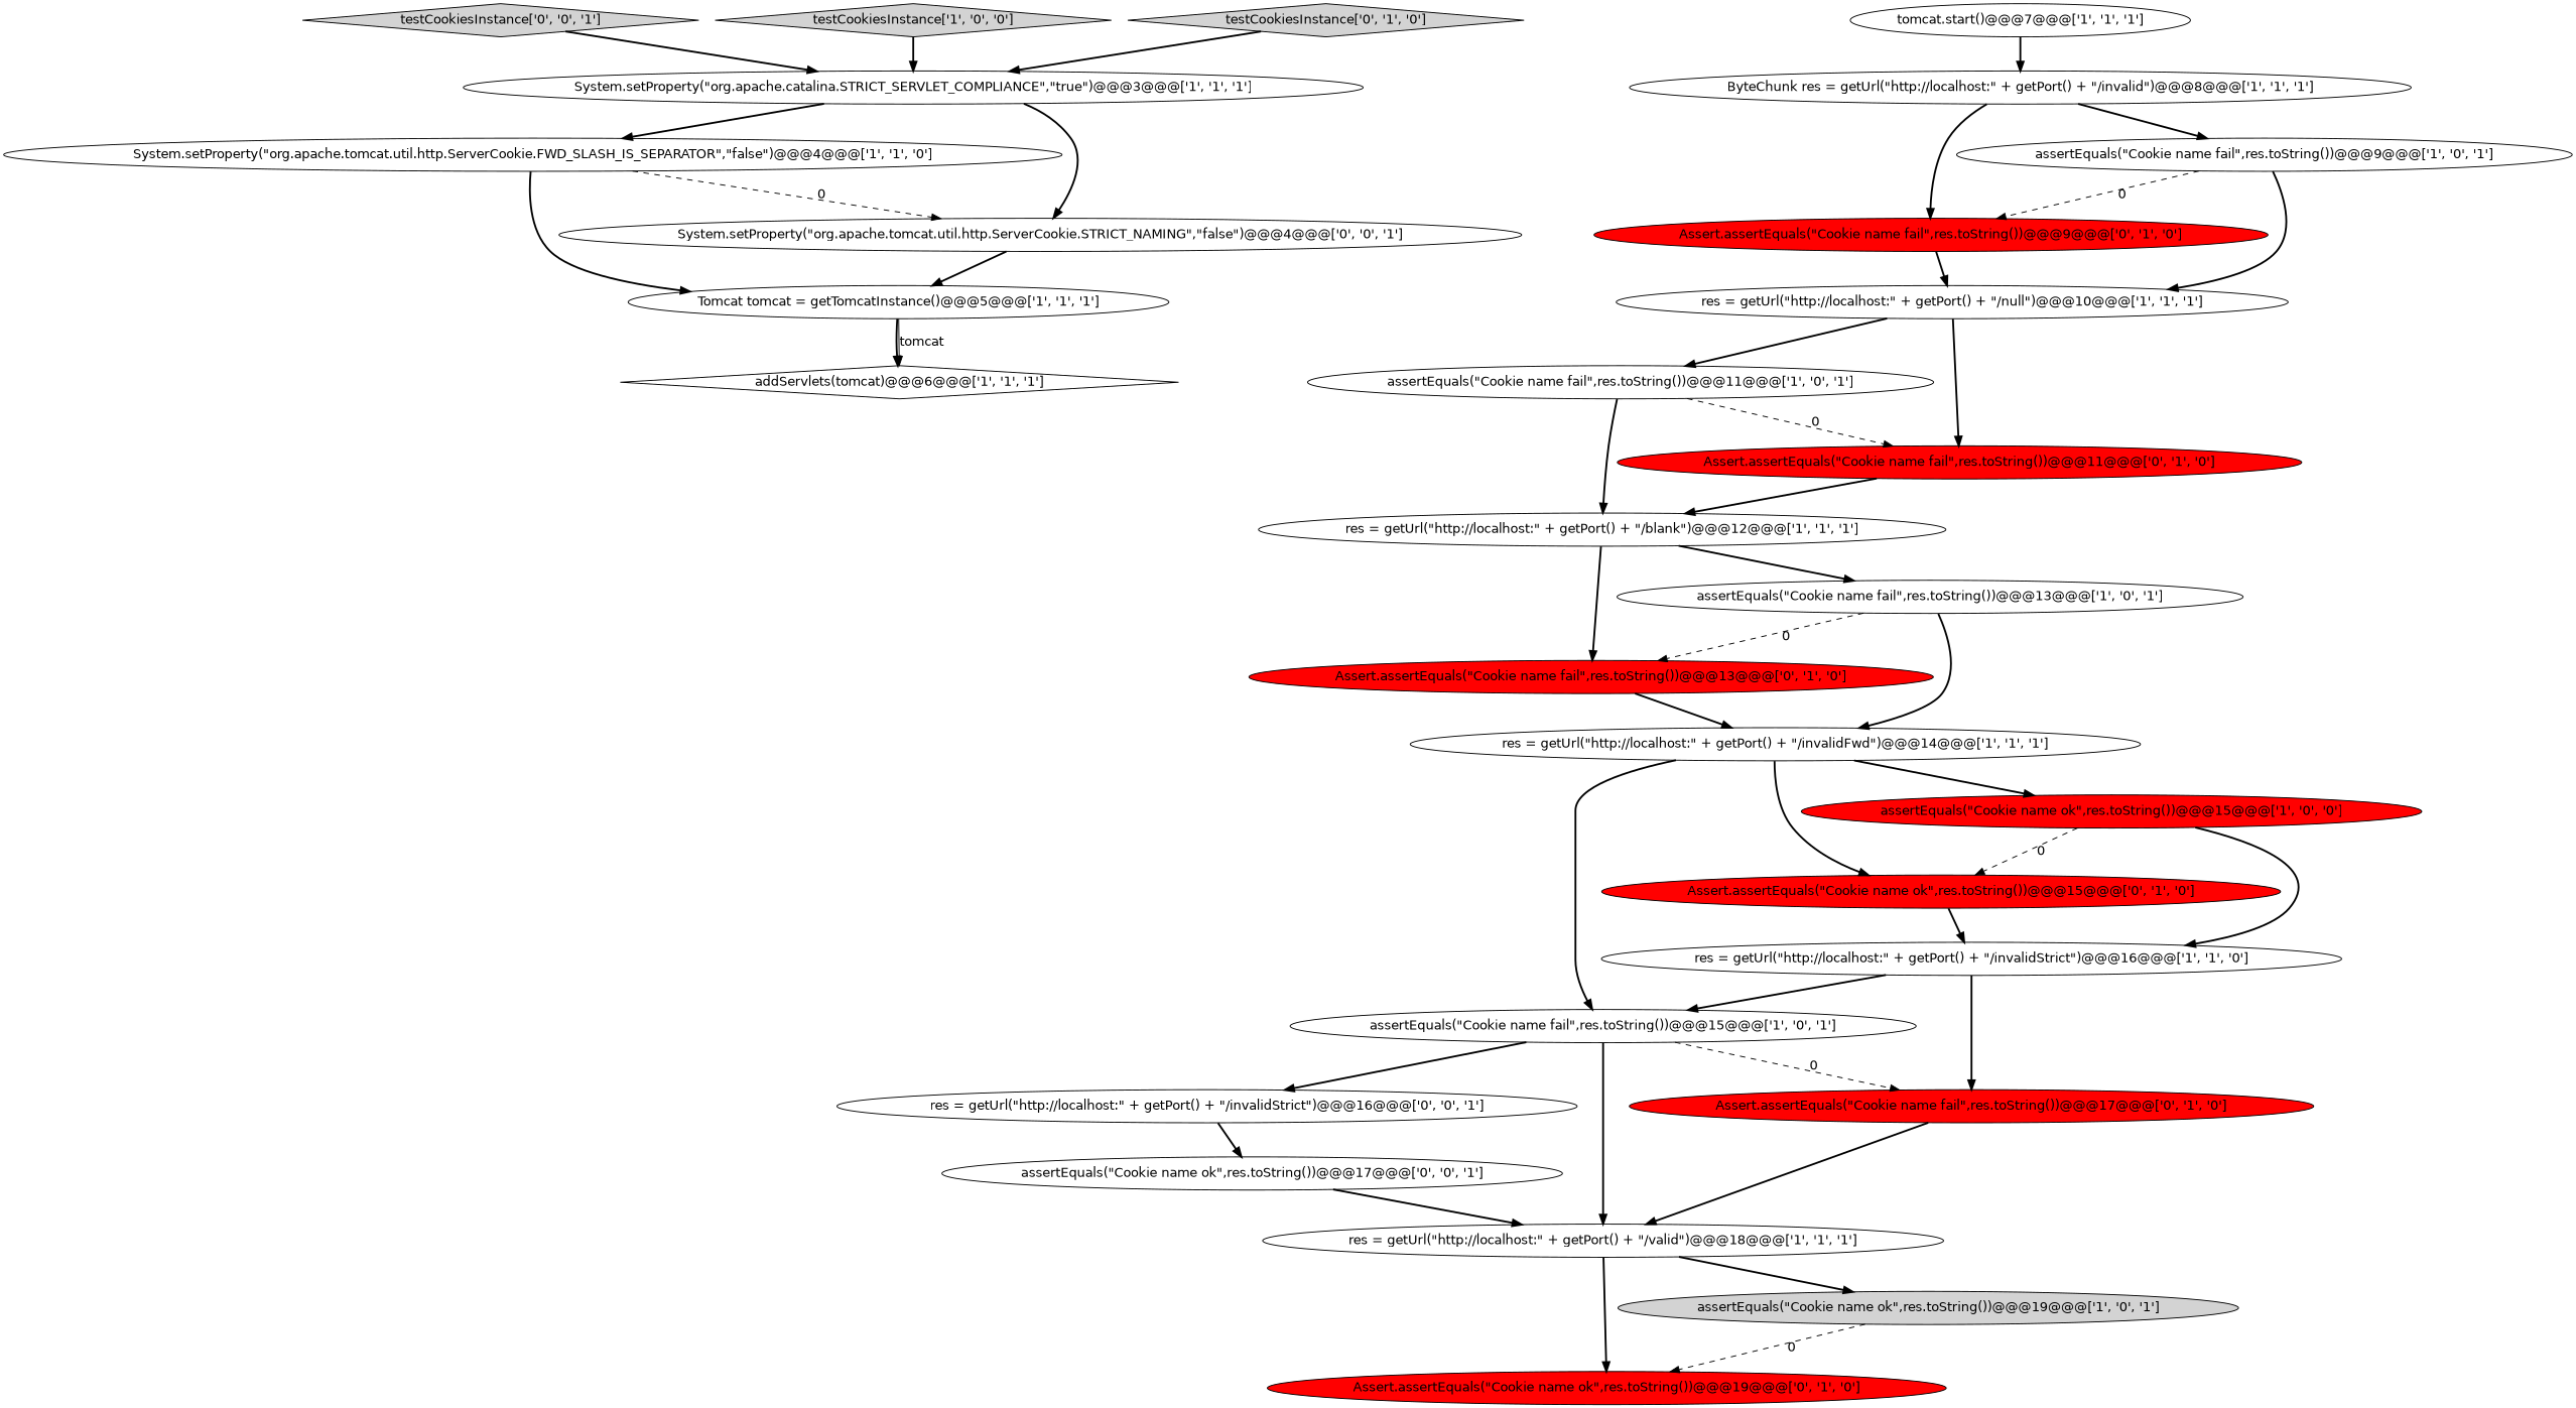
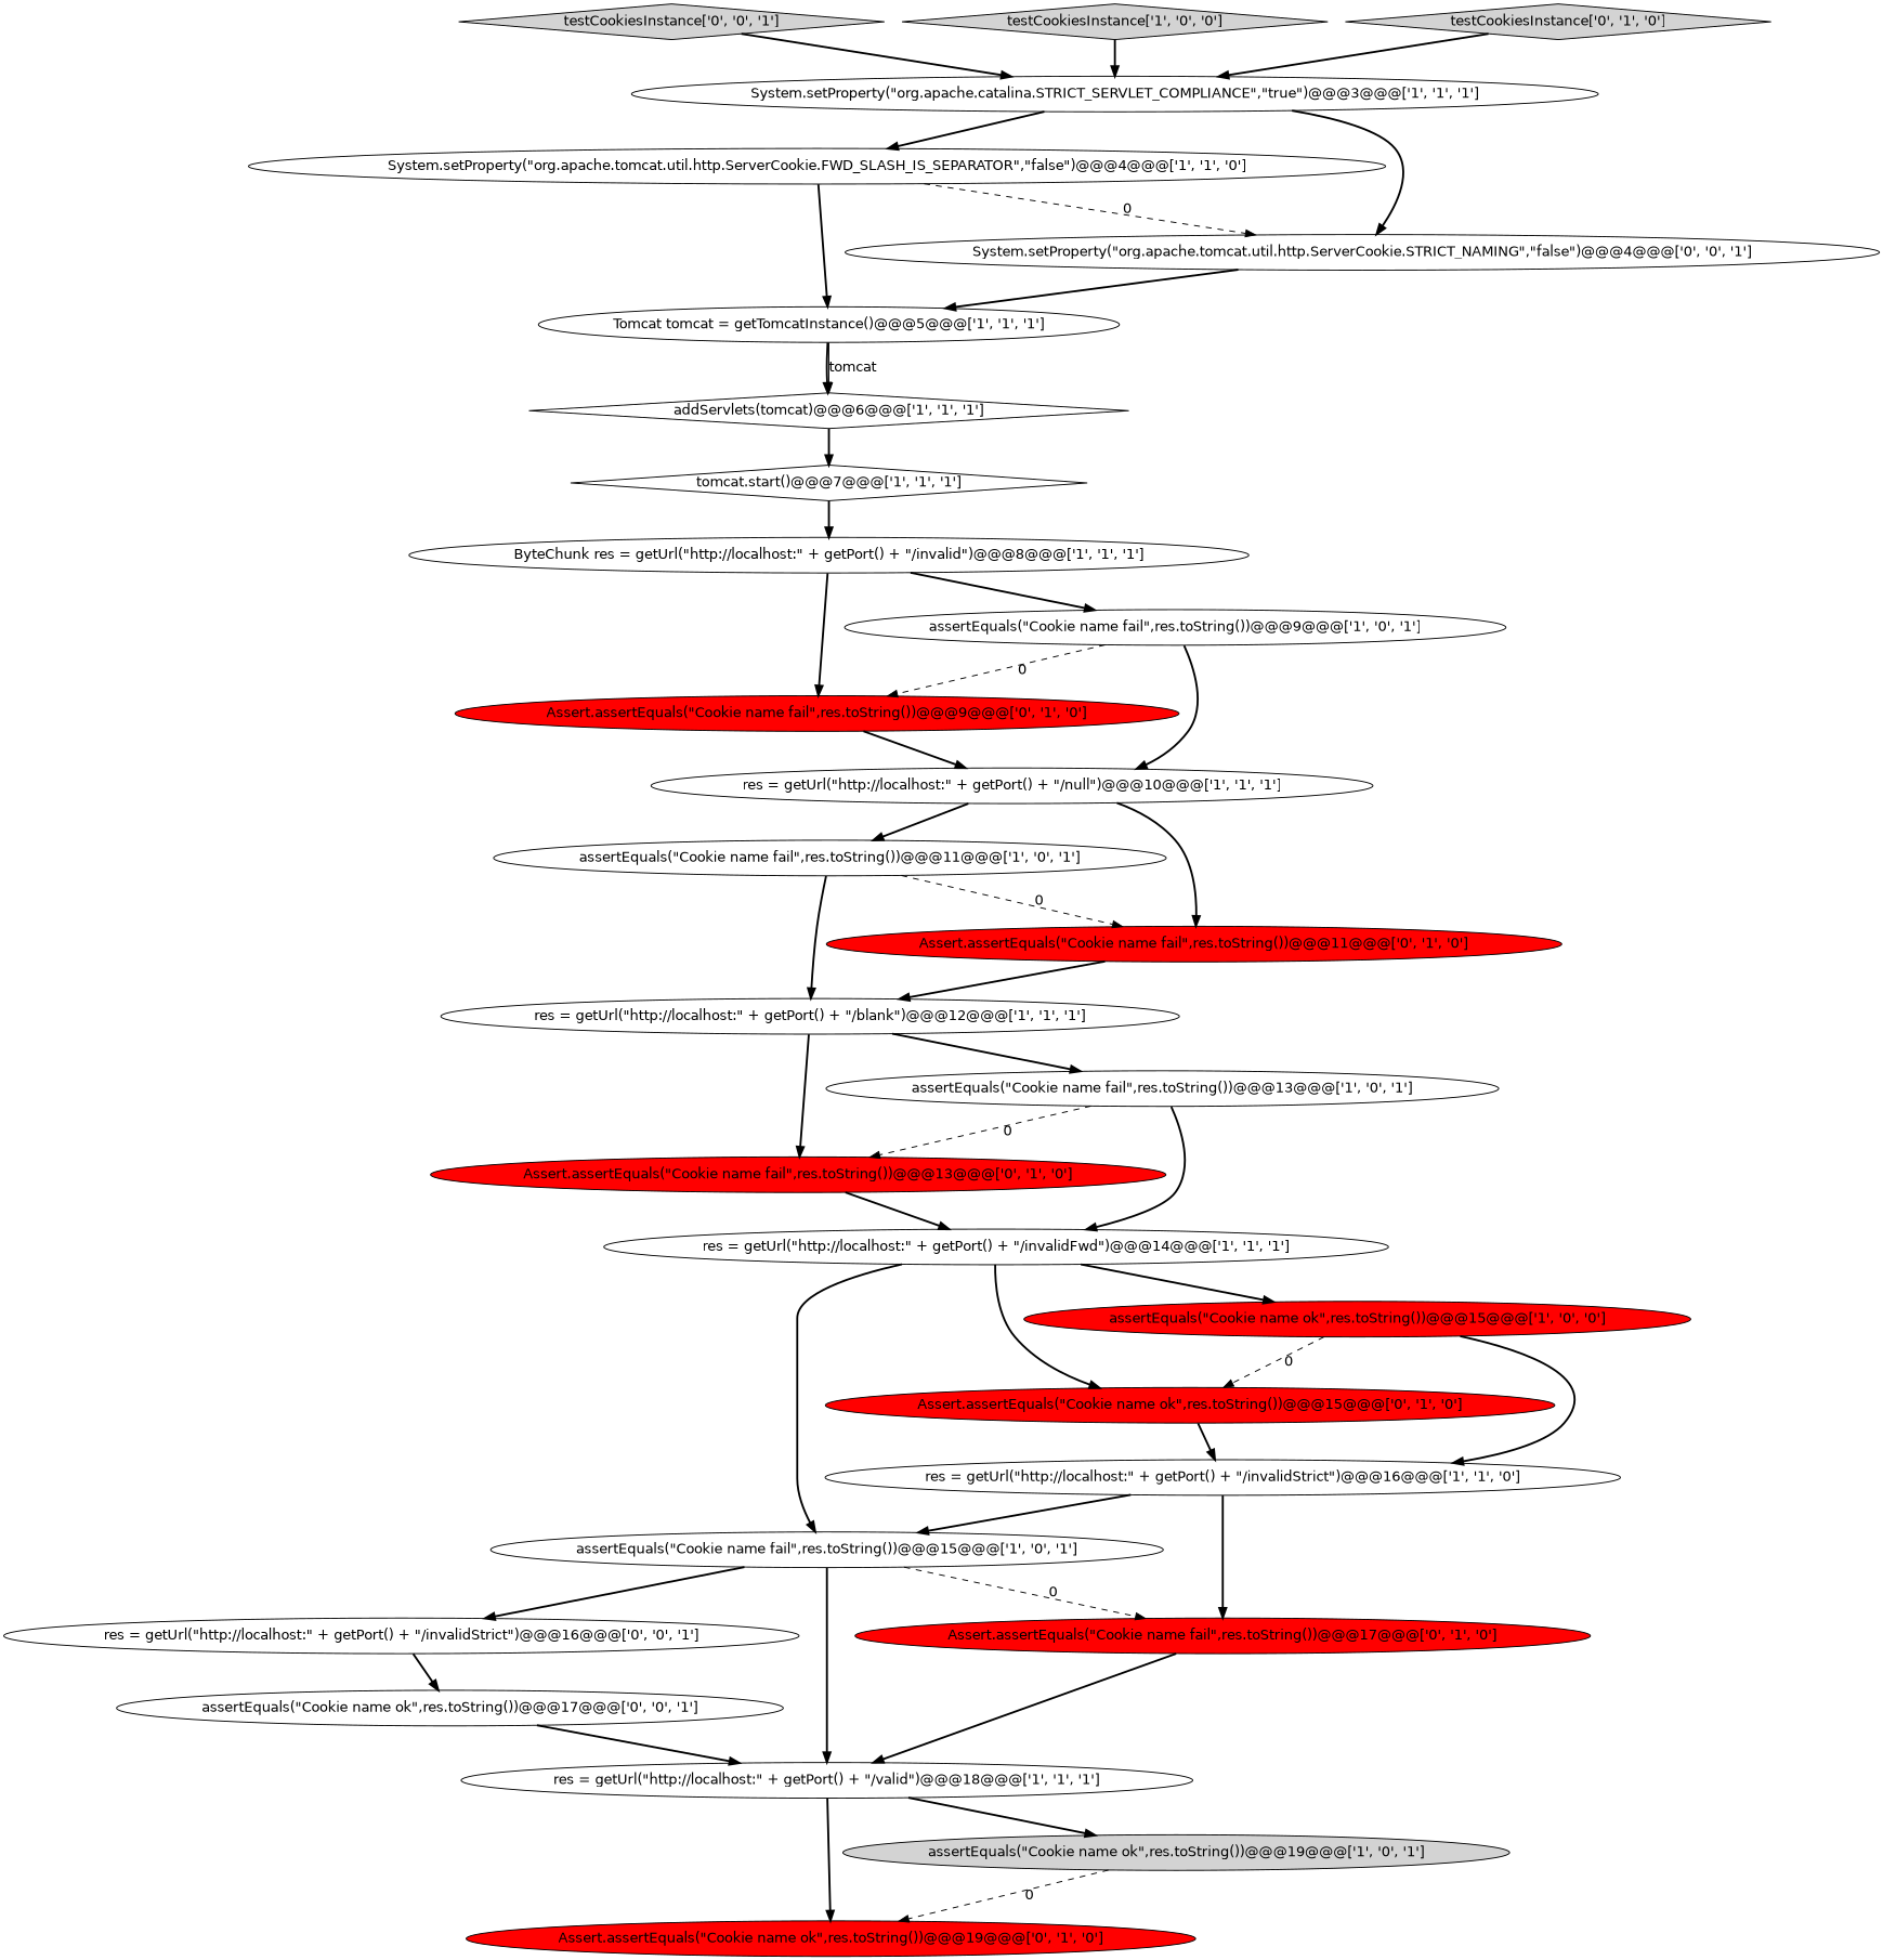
  digraph {
    fontname="DejaVu Sans"
    node [fillcolor=white fontname="DejaVu Sans" shape=ellipse style=filled]
    edge [fontname="DejaVu Sans" style=bold]
    n1 [label="addServlets(tomcat)@@@6@@@['1', '1', '1']" shape=diamond]
-   n2 [label="tomcat.start()@@@7@@@['1', '1', '1']"]
+   n2 [label="tomcat.start()@@@7@@@['1', '1', '1']" shape=diamond]
    n3 [label="ByteChunk res = getUrl(\"http://localhost:\" + getPort() + \"/invalid\")@@@8@@@['1', '1', '1']"]
    n4 [fillcolor=red label="Assert.assertEquals(\"Cookie name fail\",res.toString())@@@9@@@['0', '1', '0']"]
    n5 [label="assertEquals(\"Cookie name fail\",res.toString())@@@9@@@['1', '0', '1']"]
    n6 [label="res = getUrl(\"http://localhost:\" + getPort() + \"/null\")@@@10@@@['1', '1', '1']"]
    n7 [fillcolor=red label="Assert.assertEquals(\"Cookie name fail\",res.toString())@@@13@@@['0', '1', '0']"]
    n8 [label="res = getUrl(\"http://localhost:\" + getPort() + \"/invalidFwd\")@@@14@@@['1', '1', '1']"]
    n9 [label="assertEquals(\"Cookie name fail\",res.toString())@@@15@@@['1', '0', '1']"]
    n10 [fillcolor=red label="Assert.assertEquals(\"Cookie name ok\",res.toString())@@@15@@@['0', '1', '0']"]
    n11 [fillcolor=red label="assertEquals(\"Cookie name ok\",res.toString())@@@15@@@['1', '0', '0']"]
    n12 [label="assertEquals(\"Cookie name fail\",res.toString())@@@11@@@['1', '0', '1']"]
    n13 [label="res = getUrl(\"http://localhost:\" + getPort() + \"/blank\")@@@12@@@['1', '1', '1']"]
    n14 [fillcolor=red label="Assert.assertEquals(\"Cookie name fail\",res.toString())@@@11@@@['0', '1', '0']"]
    n15 [label="assertEquals(\"Cookie name fail\",res.toString())@@@13@@@['1', '0', '1']"]
    n16 [label="System.setProperty(\"org.apache.tomcat.util.http.ServerCookie.FWD_SLASH_IS_SEPARATOR\",\"false\")@@@4@@@['1', '1', '0']"]
    n17 [label="Tomcat tomcat = getTomcatInstance()@@@5@@@['1', '1', '1']"]
    n18 [label="System.setProperty(\"org.apache.tomcat.util.http.ServerCookie.STRICT_NAMING\",\"false\")@@@4@@@['0', '0', '1']"]
    n19 [fillcolor=red label="Assert.assertEquals(\"Cookie name fail\",res.toString())@@@17@@@['0', '1', '0']"]
    n20 [label="res = getUrl(\"http://localhost:\" + getPort() + \"/invalidStrict\")@@@16@@@['0', '0', '1']"]
    n21 [label="res = getUrl(\"http://localhost:\" + getPort() + \"/valid\")@@@18@@@['1', '1', '1']"]
    n22 [label="assertEquals(\"Cookie name ok\",res.toString())@@@17@@@['0', '0', '1']"]
    n23 [fillcolor=red label="Assert.assertEquals(\"Cookie name ok\",res.toString())@@@19@@@['0', '1', '0']"]
    n24 [fillcolor=lightgray label="assertEquals(\"Cookie name ok\",res.toString())@@@19@@@['1', '0', '1']"]
    n25 [label="res = getUrl(\"http://localhost:\" + getPort() + \"/invalidStrict\")@@@16@@@['1', '1', '0']"]
    n26 [fillcolor=lightgray label="testCookiesInstance['0', '0', '1']" shape=diamond]
    n27 [label="System.setProperty(\"org.apache.catalina.STRICT_SERVLET_COMPLIANCE\",\"true\")@@@3@@@['1', '1', '1']"]
    n28 [fillcolor=lightgray label="testCookiesInstance['1', '0', '0']" shape=diamond]
    n29 [fillcolor=lightgray label="testCookiesInstance['0', '1', '0']" shape=diamond]
+   n1 -> n2
    n2 -> n3
    n3 -> n4
    n3 -> n5
    n4 -> n6
    n5 -> n4 [label=0 style=dashed]
    n5 -> n6
    n6 -> n12
    n6 -> n14
    n7 -> n8
    n8 -> n9
    n8 -> n10
    n8 -> n11
    n9 -> n19 [label=0 style=dashed]
    n9 -> n20
    n9 -> n21
    n10 -> n25
    n11 -> n10 [label=0 style=dashed]
    n11 -> n25
    n12 -> n13
    n12 -> n14 [label=0 style=dashed]
    n13 -> n7
    n13 -> n15
    n14 -> n13
    n15 -> n7 [label=0 style=dashed]
    n15 -> n8
    n16 -> n17
    n16 -> n18 [label=0 style=dashed]
    n17 -> n1
    n17 -> n1 [label=tomcat style=solid]
    n18 -> n17
    n19 -> n21
    n20 -> n22
    n21 -> n23
    n21 -> n24
    n22 -> n21
    n24 -> n23 [label=0 style=dashed]
    n25 -> n9
    n25 -> n19
    n26 -> n27
    n27 -> n16
    n27 -> n18
    n28 -> n27
    n29 -> n27
  }
